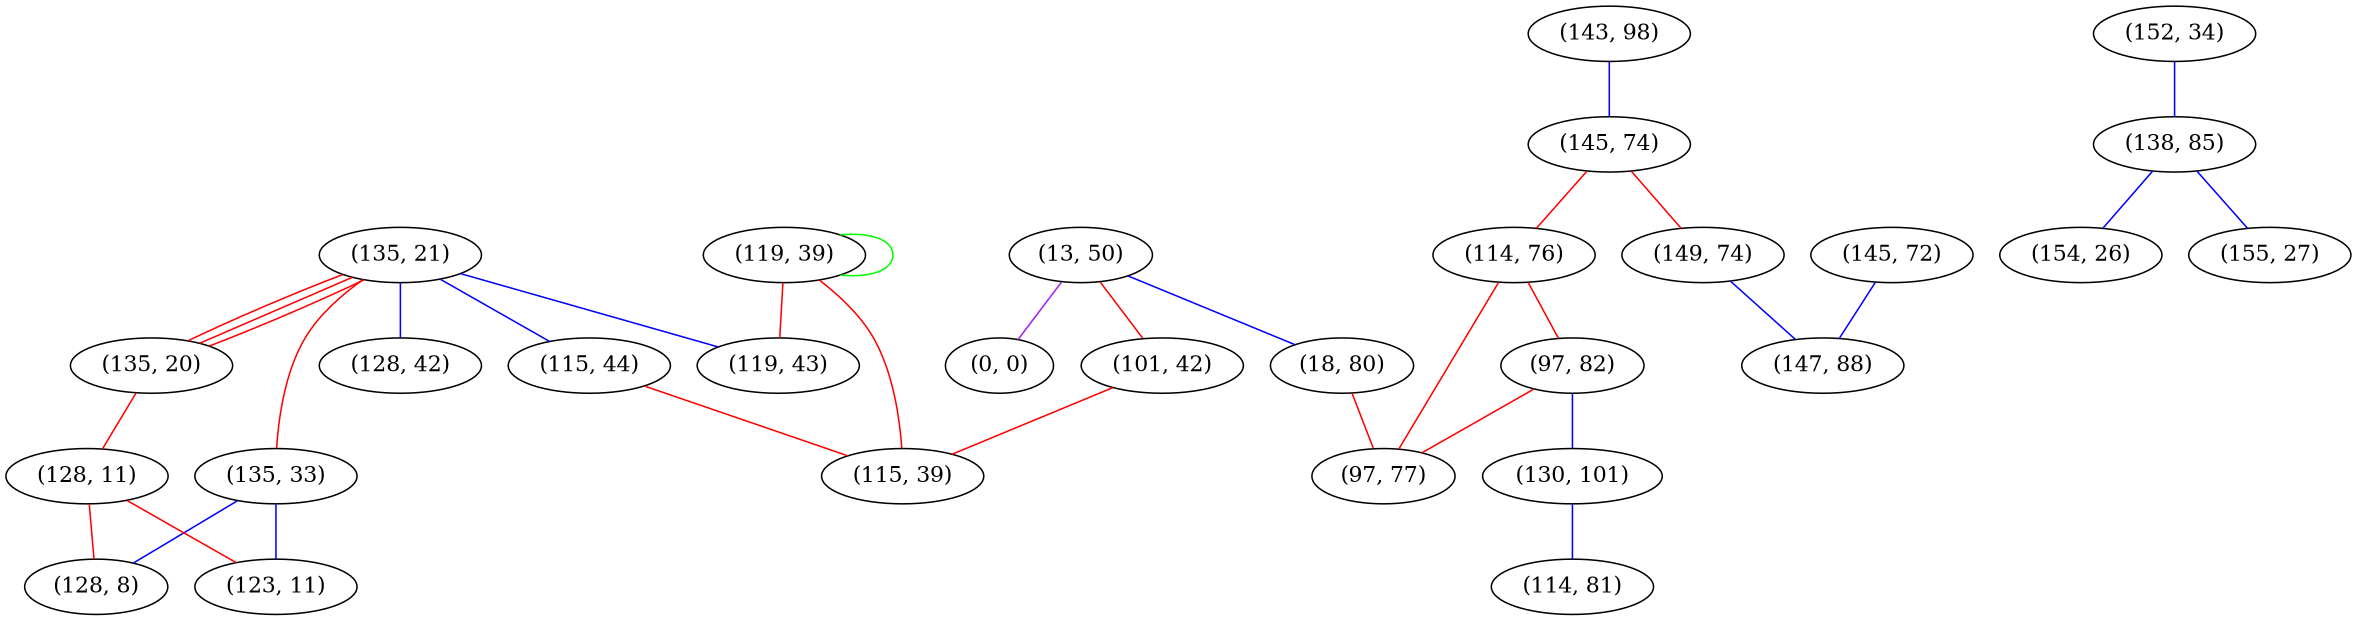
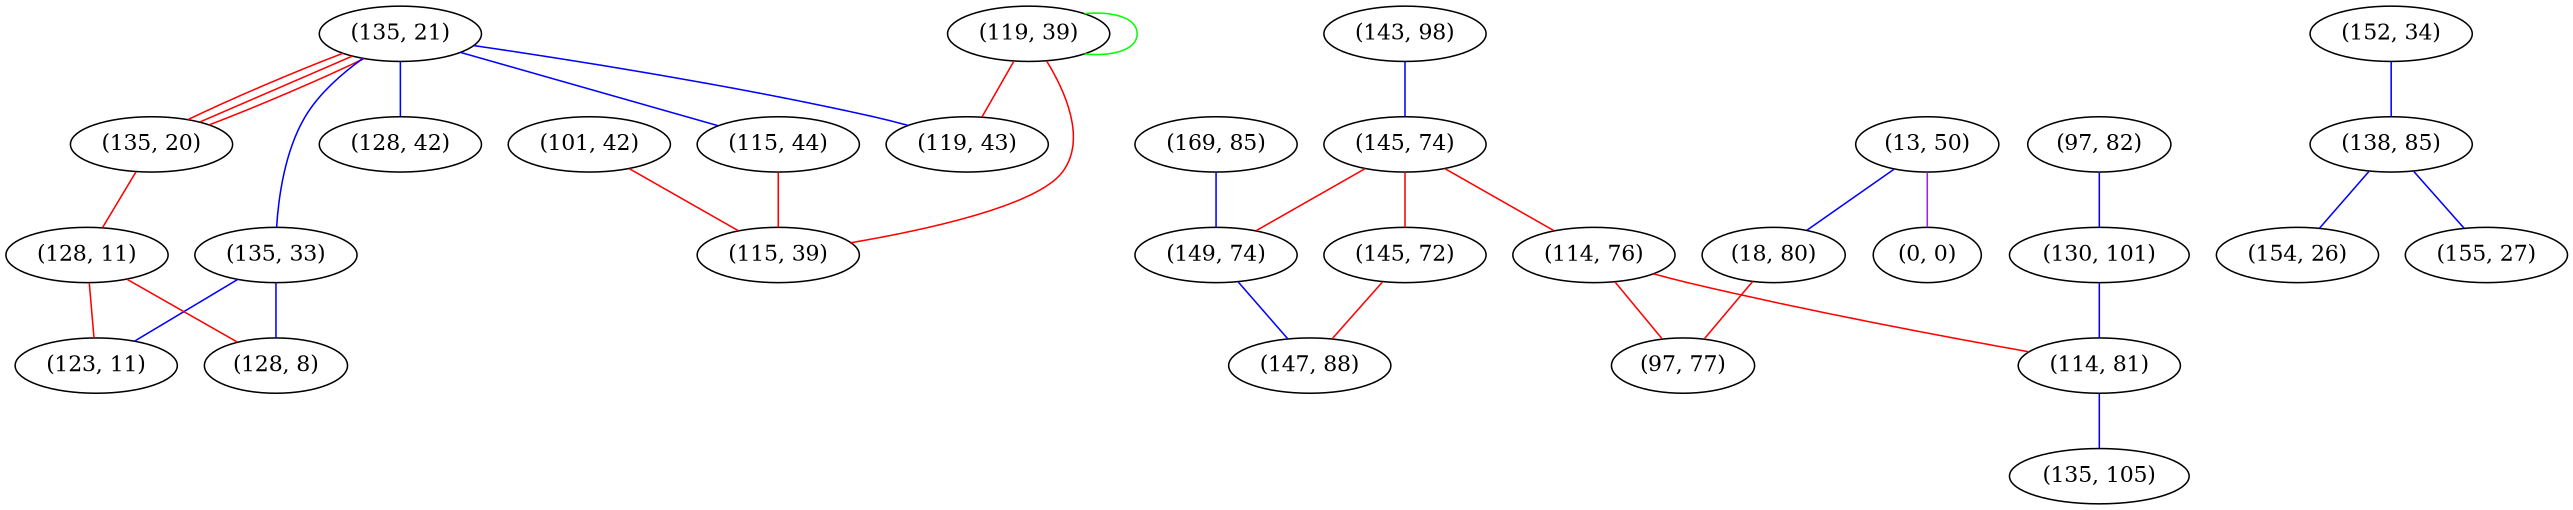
  graph {
    edge [color=red weight=1]
    "(135, 21)"
    "(135, 20)"
    "(135, 33)"
    "(115, 44)"
    "(128, 42)"
    "(119, 43)"
    "(128, 11)"
    "(123, 11)"
    "(128, 8)"
    "(115, 39)"
    "(143, 98)"
    "(145, 74)"
    "(149, 74)"
    "(145, 72)"
    "(114, 76)"
    "(147, 88)"
    "(97, 77)"
    "(114, 81)"
+   "(169, 85)"
    "(97, 82)"
    "(130, 101)"
    "(13, 50)"
    "(0, 0)"
    "(101, 42)"
    "(18, 80)"
    n26 [label="(138, 85)"]
    "(152, 34)"
    "(154, 26)"
    "(155, 27)"
+   "(135, 105)"
    "(119, 39)"
    "(135, 21)" -- "(135, 20)"
    "(135, 21)" -- "(135, 20)"
    "(135, 21)" -- "(135, 20)"
-   "(135, 21)" -- "(135, 33)" [weight=3]
+   "(135, 21)" -- "(135, 33)" [color=blue weight=3]
    "(135, 21)" -- "(115, 44)" [color=blue weight=3]
    "(135, 21)" -- "(128, 42)" [color=blue weight=3]
    "(135, 21)" -- "(119, 43)" [color=blue weight=3]
    "(135, 20)" -- "(128, 11)"
    "(135, 33)" -- "(123, 11)" [color=blue weight=3]
    "(135, 33)" -- "(128, 8)" [color=blue weight=3]
    "(115, 44)" -- "(115, 39)"
    "(128, 11)" -- "(123, 11)"
    "(128, 11)" -- "(128, 8)"
    "(143, 98)" -- "(145, 74)" [color=blue weight=3]
    "(145, 74)" -- "(149, 74)"
+   "(145, 74)" -- "(145, 72)"
    "(145, 74)" -- "(114, 76)"
    "(149, 74)" -- "(147, 88)" [color=blue weight=3]
-   "(145, 72)" -- "(147, 88)" [color=blue weight=3]
+   "(145, 72)" -- "(147, 88)" [weight=3]
    "(114, 76)" -- "(97, 77)"
-   "(114, 76)" -- "(97, 82)"
-   "(97, 82)" -- "(97, 77)"
+   "(114, 76)" -- "(114, 81)"
+   "(114, 81)" -- "(135, 105)" [color=blue weight=3]
+   "(169, 85)" -- "(149, 74)" [color=blue weight=3]
    "(97, 82)" -- "(130, 101)" [color=blue weight=3]
    "(130, 101)" -- "(114, 81)" [color=blue weight=3]
    "(13, 50)" -- "(0, 0)" [color=purple weight=4]
-   "(13, 50)" -- "(101, 42)"
    "(13, 50)" -- "(18, 80)" [color=blue weight=3]
    "(101, 42)" -- "(115, 39)"
    "(18, 80)" -- "(97, 77)"
    n26 -- "(154, 26)" [color=blue weight=3]
    n26 -- "(155, 27)" [color=blue weight=3]
    "(152, 34)" -- n26 [color=blue weight=3]
    "(119, 39)" -- "(119, 43)"
    "(119, 39)" -- "(115, 39)"
    "(119, 39)" -- "(119, 39)" [color=green weight=2]
  }
